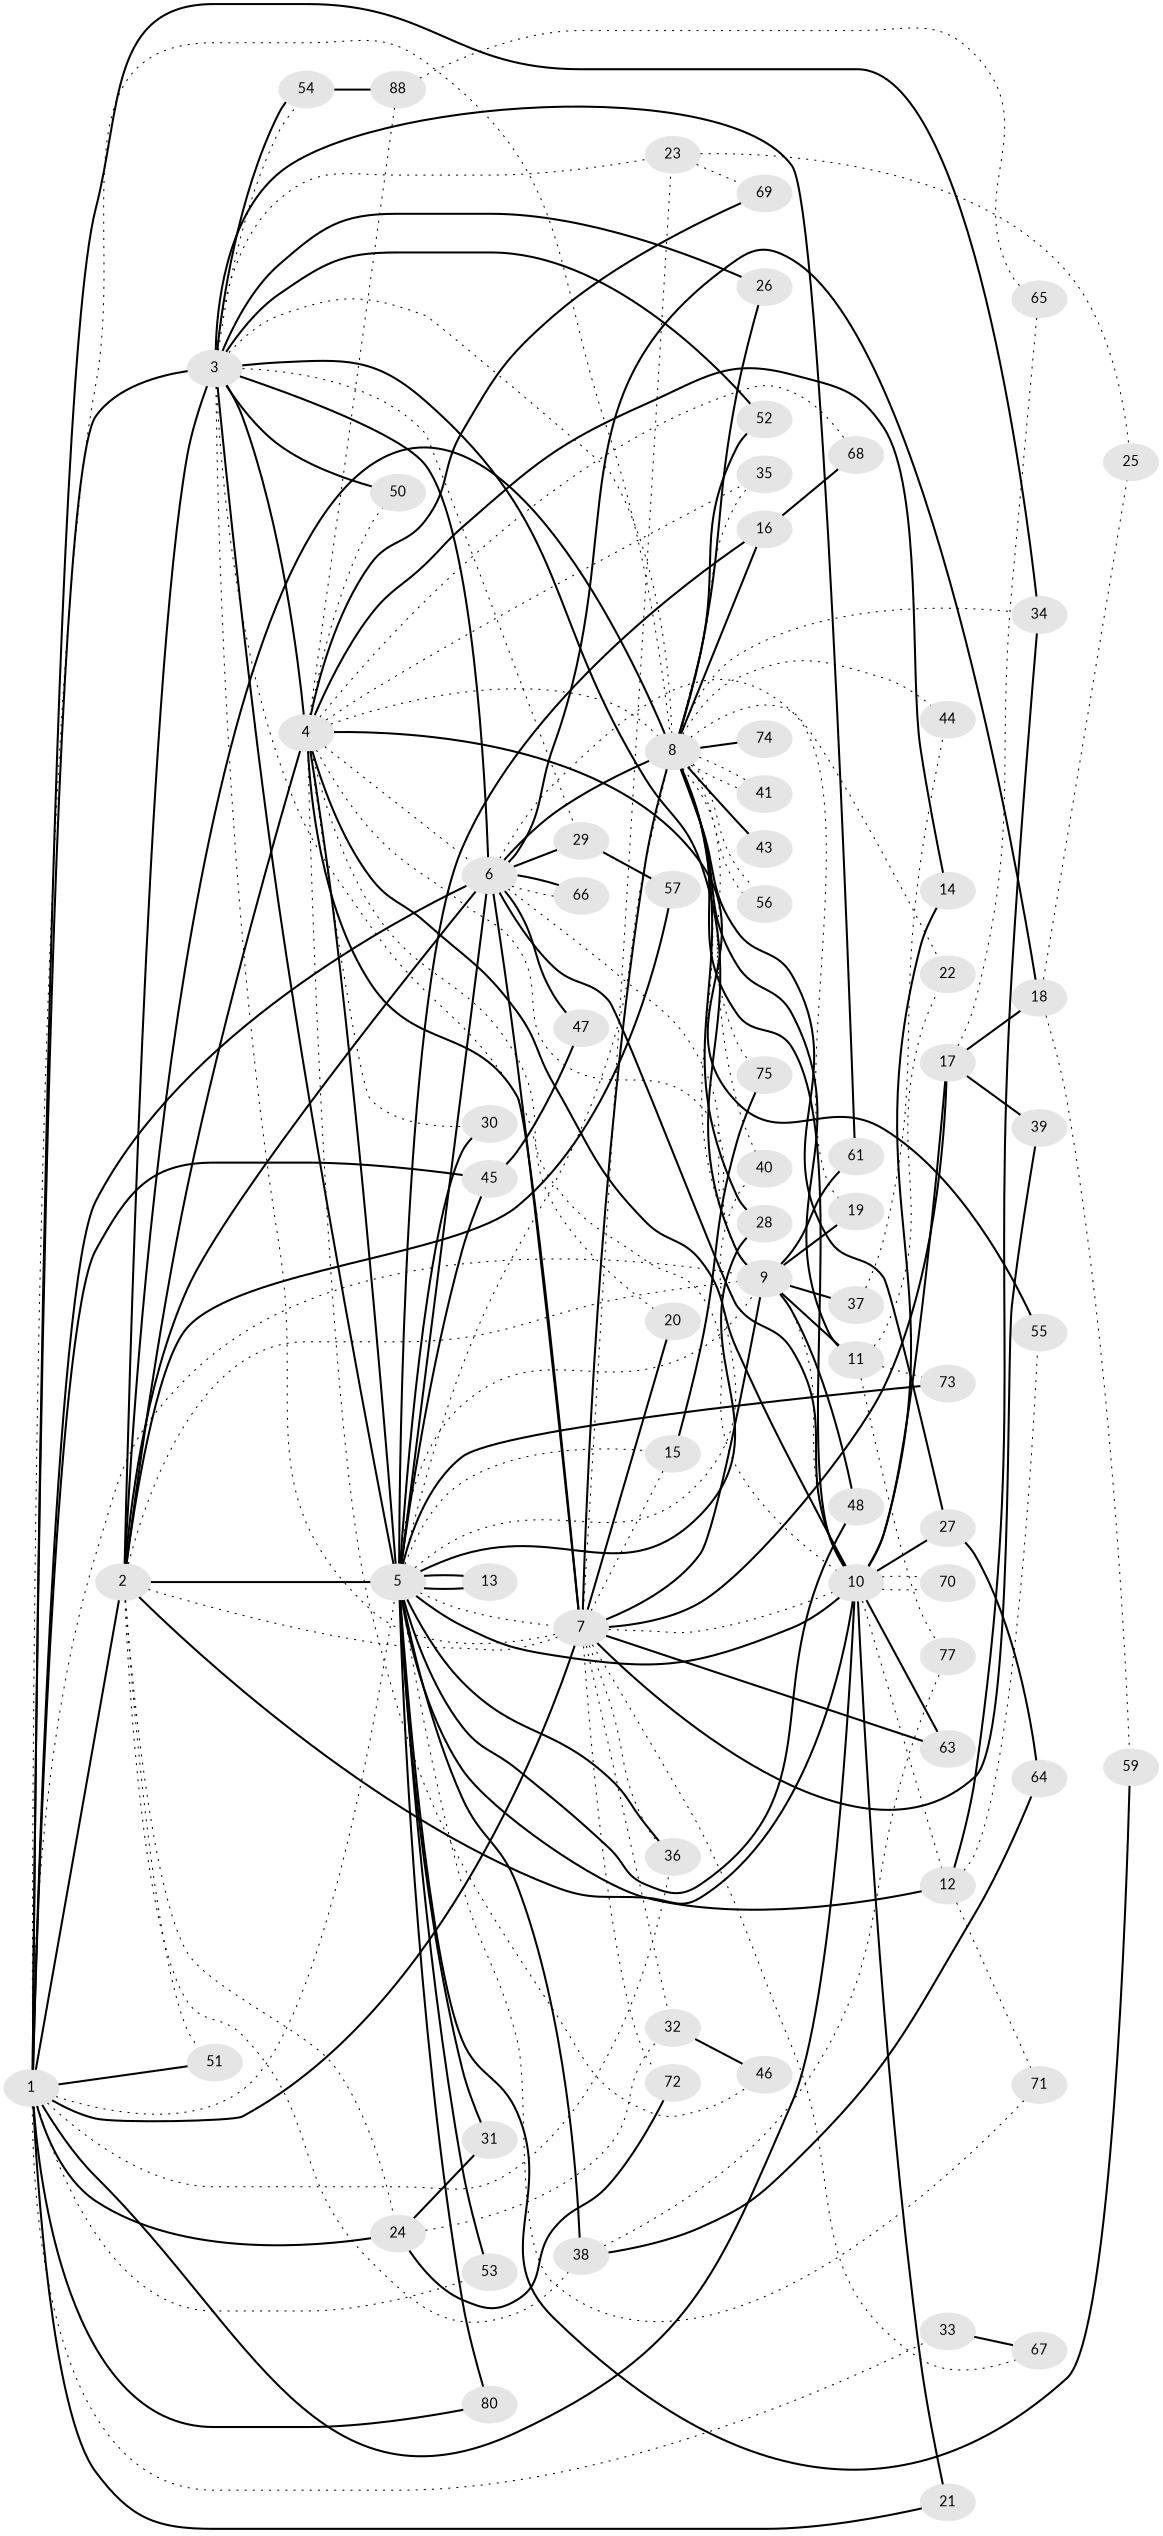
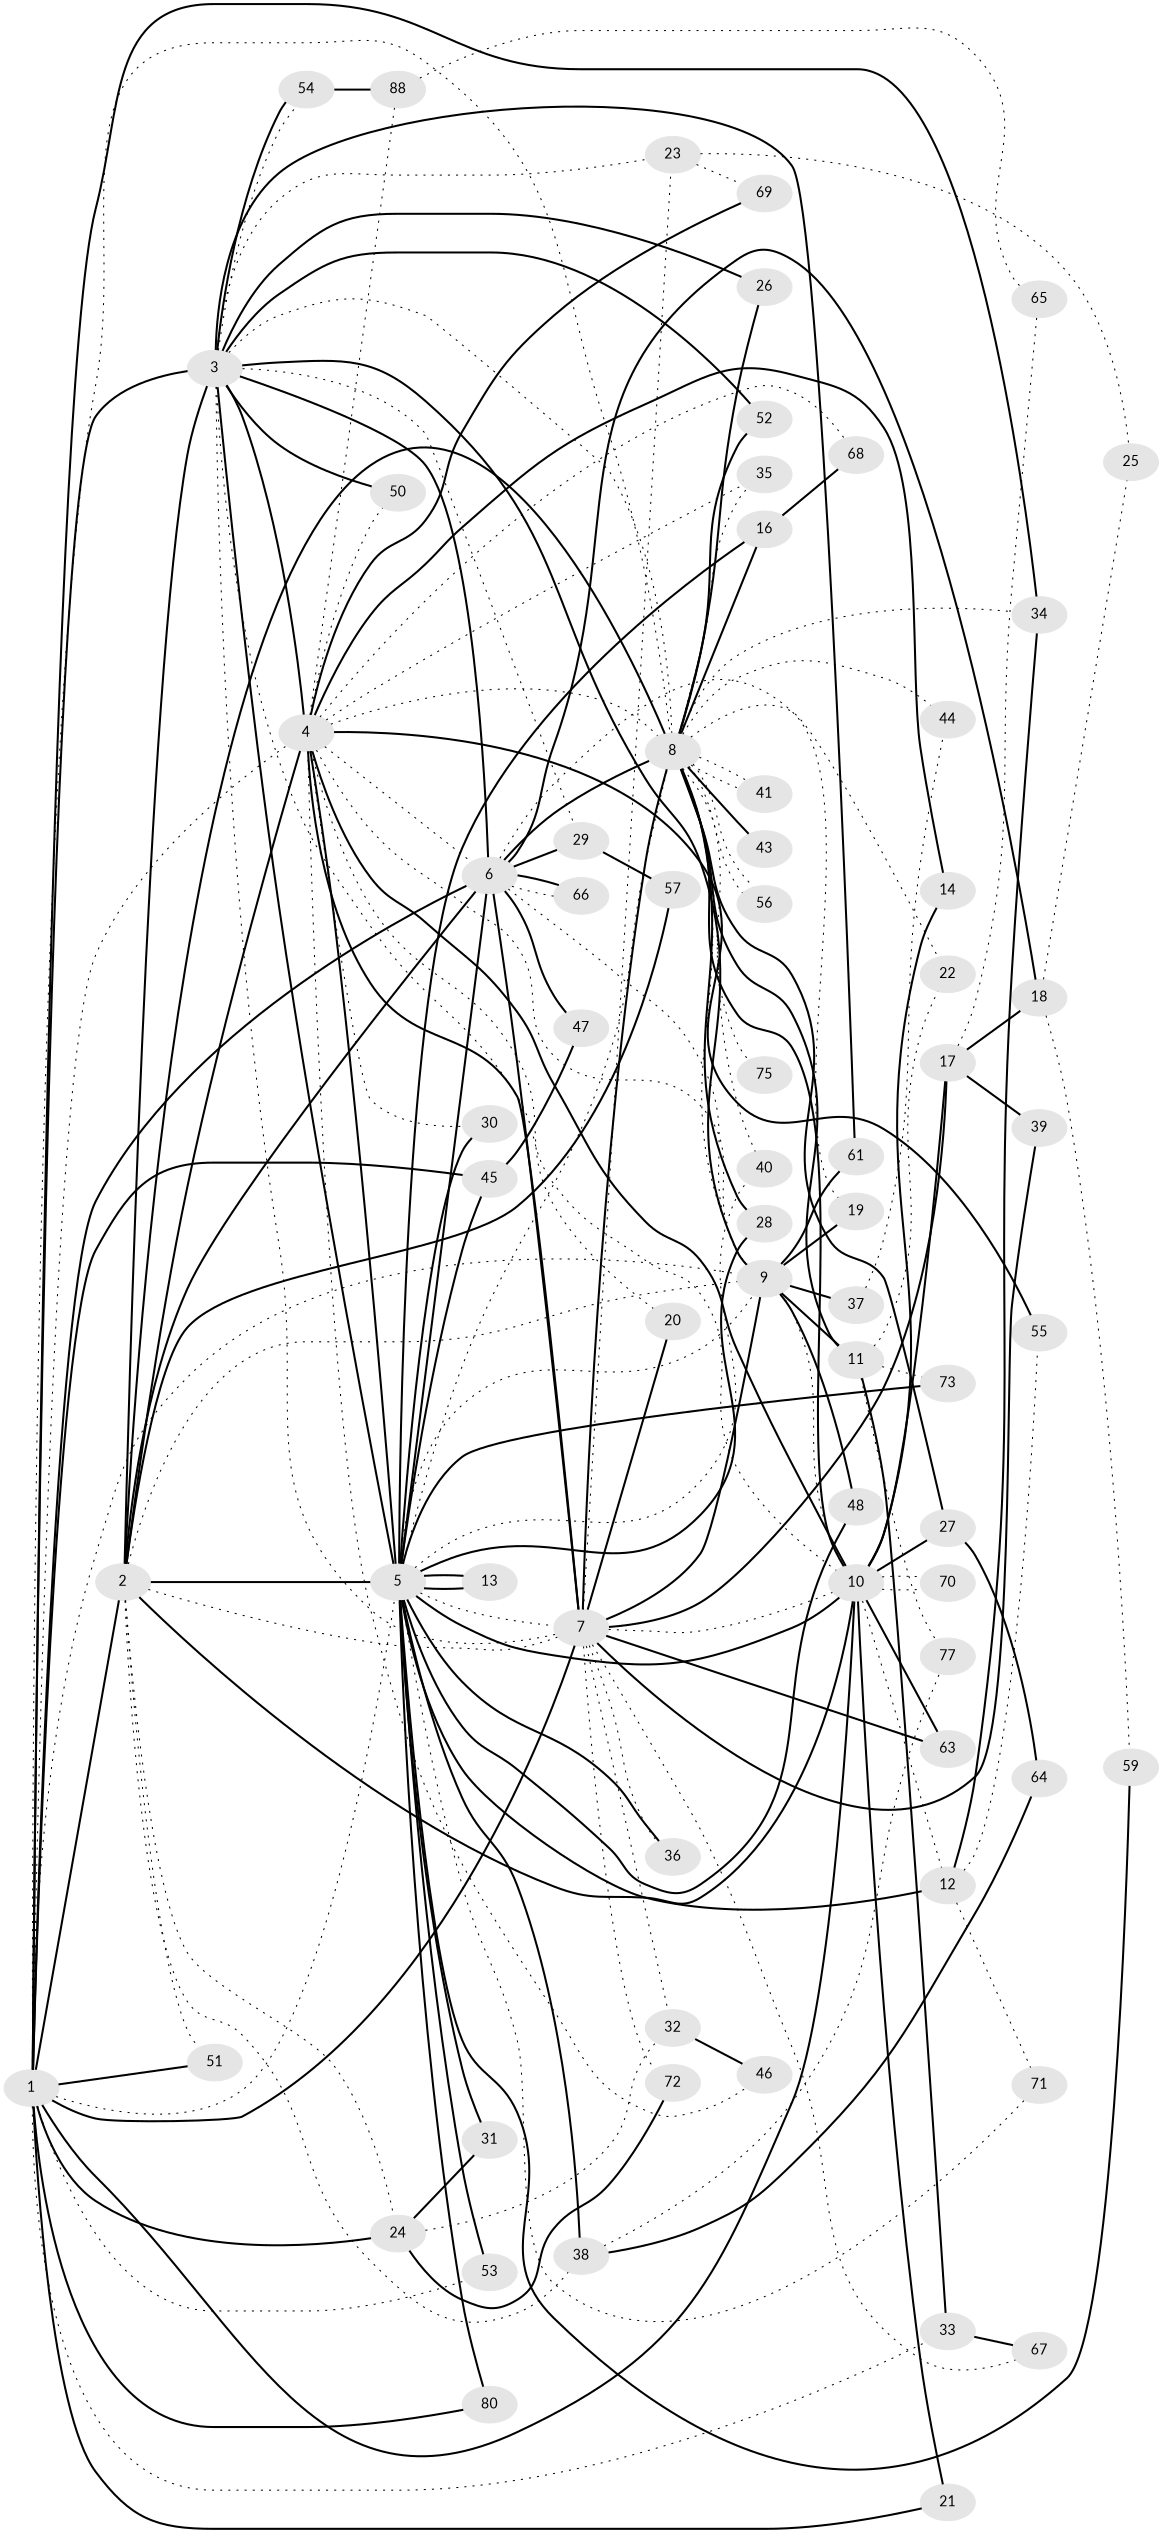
  graph {
    fontname=Lato
    rankdir=LR
    node [color=gray90 fontname=Lato style=filled]
    edge [fontname=Lato style=bold]
    1
    2
    3
    4
    5
    6
    7
    8
    9
    10
    21
    24
    33
    34
    45
    51
    53
    n18 [label=80]
    38
    57
    23
    26
    29
    50
    52
    54
    61
    14
    20
    30
    35
    46
    55
    n34 [label=88]
    68
    69
    12
    13
-   15
    16
    28
    31
    36
    40
    48
    59
    71
    73
    18
    19
    47
    66
    17
    32
    39
    63
    67
    72
    11
    22
    27
    41
    43
    44
    56
-   74
    75
    37
    70
    77
    64
    25
    65
    1 -- 2
    1 -- 3
-   1 -- 36 [style=dotted]
+   1 -- 4 [style=dotted]
    1 -- 5 [style=dotted]
    1 -- 6
    1 -- 7
    1 -- 8 [style=dotted]
    1 -- 9 [style=dotted]
    1 -- 10
    1 -- 21
    1 -- 24
    1 -- 33 [style=dotted]
    1 -- 34
    1 -- 45
    1 -- 51
    1 -- 53 [style=dotted]
    1 -- n18
    2 -- 3
    2 -- 4
    2 -- 5
    2 -- 6
    2 -- 7 [style=dotted]
    2 -- 8
    2 -- 9 [style=dotted]
    2 -- 10
    2 -- 24 [style=dotted]
    2 -- 51 [style=dotted]
    2 -- 38 [style=dotted]
    2 -- 57
    3 -- 4
    3 -- 5
    3 -- 6
    3 -- 7 [style=dotted]
    3 -- 8 [style=dotted]
    3 -- 9
    3 -- 10 [style=dotted]
    3 -- 23 [style=dotted]
    3 -- 26
    3 -- 29 [style=dotted]
    3 -- 50
    3 -- 52
    3 -- 54 [style=dotted]
    3 -- 54
    3 -- 61
    4 -- 5
    4 -- 6 [style=dotted]
    4 -- 7
    4 -- 8 [style=dotted]
    4 -- 9 [style=dotted]
    4 -- 10
    4 -- 50 [style=dotted]
    4 -- 14
    4 -- 20 [style=dotted]
    4 -- 30 [style=dotted]
    4 -- 35 [style=dotted]
    4 -- 46 [style=dotted]
    4 -- 55
    4 -- n34 [style=dotted]
    4 -- 68 [style=dotted]
    4 -- 69
    5 -- 6
    5 -- 7 [style=dotted]
    5 -- 8 [style=dotted]
    5 -- 9 [style=dotted]
    5 -- 10
    5 -- 45
    5 -- 53
    5 -- n18
    5 -- 38
    5 -- 30
    5 -- 12
    5 -- 13
    5 -- 13
-   5 -- 15 [style=dotted]
    5 -- 16
    5 -- 28
    5 -- 31
    5 -- 36
    5 -- 40 [style=dotted]
    5 -- 48
    5 -- 59
    5 -- 71 [style=dotted]
    5 -- 73
    6 -- 7
    6 -- 8
    6 -- 9 [style=dotted]
-   6 -- 10
    6 -- 29
    6 -- 18
    6 -- 19 [style=dotted]
    6 -- 47
    6 -- 66 [style=dotted]
    6 -- 66
    7 -- 8
    7 -- 9
    7 -- 10 [style=dotted]
    7 -- 23 [style=dotted]
    7 -- 20
-   7 -- 15 [style=dotted]
    7 -- 36 [style=dotted]
    7 -- 17
    7 -- 32 [style=dotted]
    7 -- 39
    7 -- 63
    7 -- 67 [style=dotted]
    7 -- 72 [style=dotted]
    8 -- 9 [style=dotted]
    8 -- 10
    8 -- 34 [style=dotted]
    8 -- 26
    8 -- 52
    8 -- 35 [style=dotted]
    8 -- 16
    8 -- 28
    8 -- 40 [style=dotted]
    8 -- 11
    8 -- 22 [style=dotted]
    8 -- 27
    8 -- 41 [style=dotted]
    8 -- 41 [style=dotted]
    8 -- 43
    8 -- 44 [style=dotted]
    8 -- 56 [style=dotted]
    8 -- 56 [style=dotted]
-   8 -- 74
    8 -- 75 [style=dotted]
    9 -- 10 [style=dotted]
    9 -- 61
    9 -- 48
    9 -- 19
    9 -- 11
    9 -- 37
    10 -- 21
    10 -- 14
    10 -- 12 [style=dotted]
    10 -- 17
    10 -- 63
    10 -- 27
    10 -- 70 [style=dotted]
    10 -- 70 [style=dotted]
    24 -- 31
    24 -- 32 [style=dotted]
    24 -- 72
    33 -- 67
    45 -- 47
    38 -- 77 [style=dotted]
    38 -- 64
    23 -- 69 [style=dotted]
    23 -- 25 [style=dotted]
    29 -- 57
    54 -- n34
    n34 -- 65 [style=dotted]
    12 -- 34
    12 -- 55 [style=dotted]
    12 -- 71 [style=dotted]
-   15 -- 75
    16 -- 68
    18 -- 59 [style=dotted]
    18 -- 25 [style=dotted]
    17 -- 18
    17 -- 39
    17 -- 65 [style=dotted]
    32 -- 46
+   11 -- 33
    11 -- 73 [style=dotted]
    11 -- 22 [style=dotted]
    11 -- 77 [style=dotted]
    27 -- 64
    37 -- 44 [style=dotted]
  }
